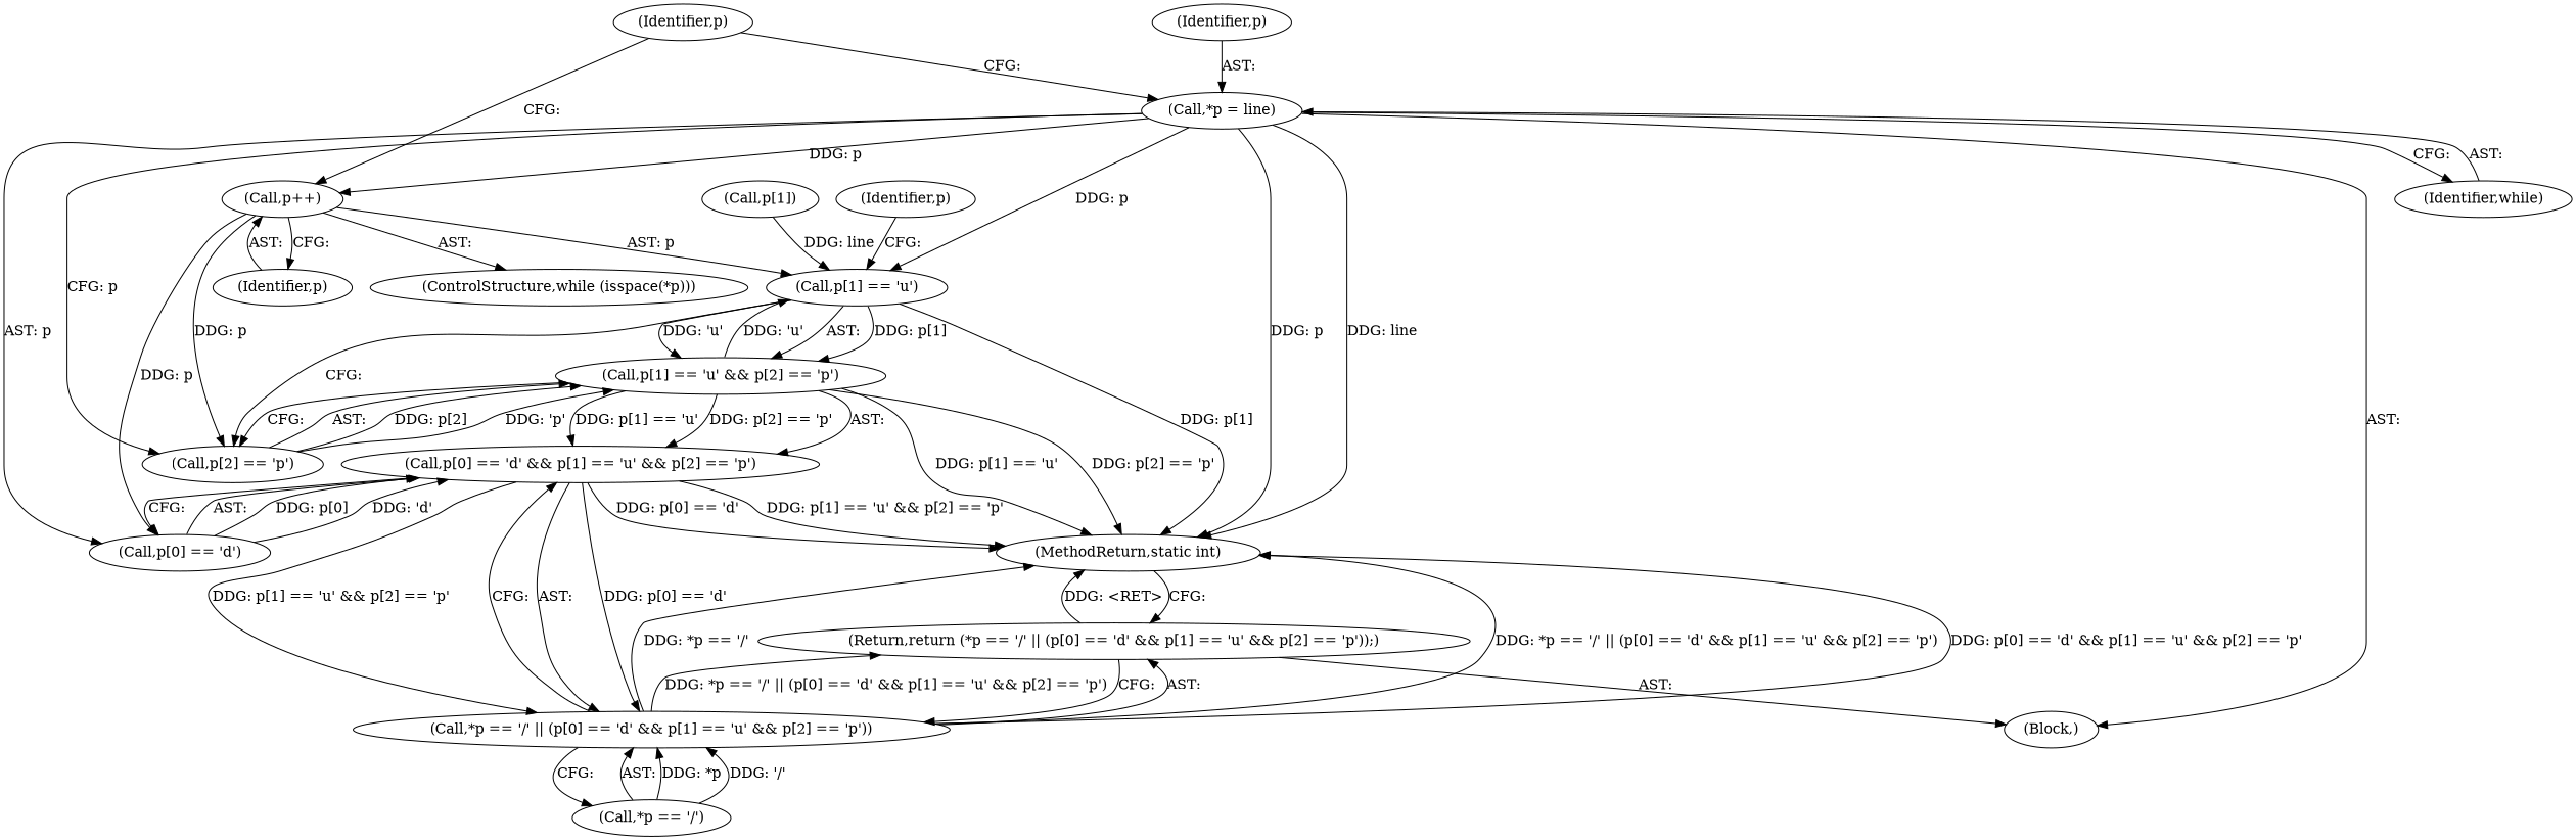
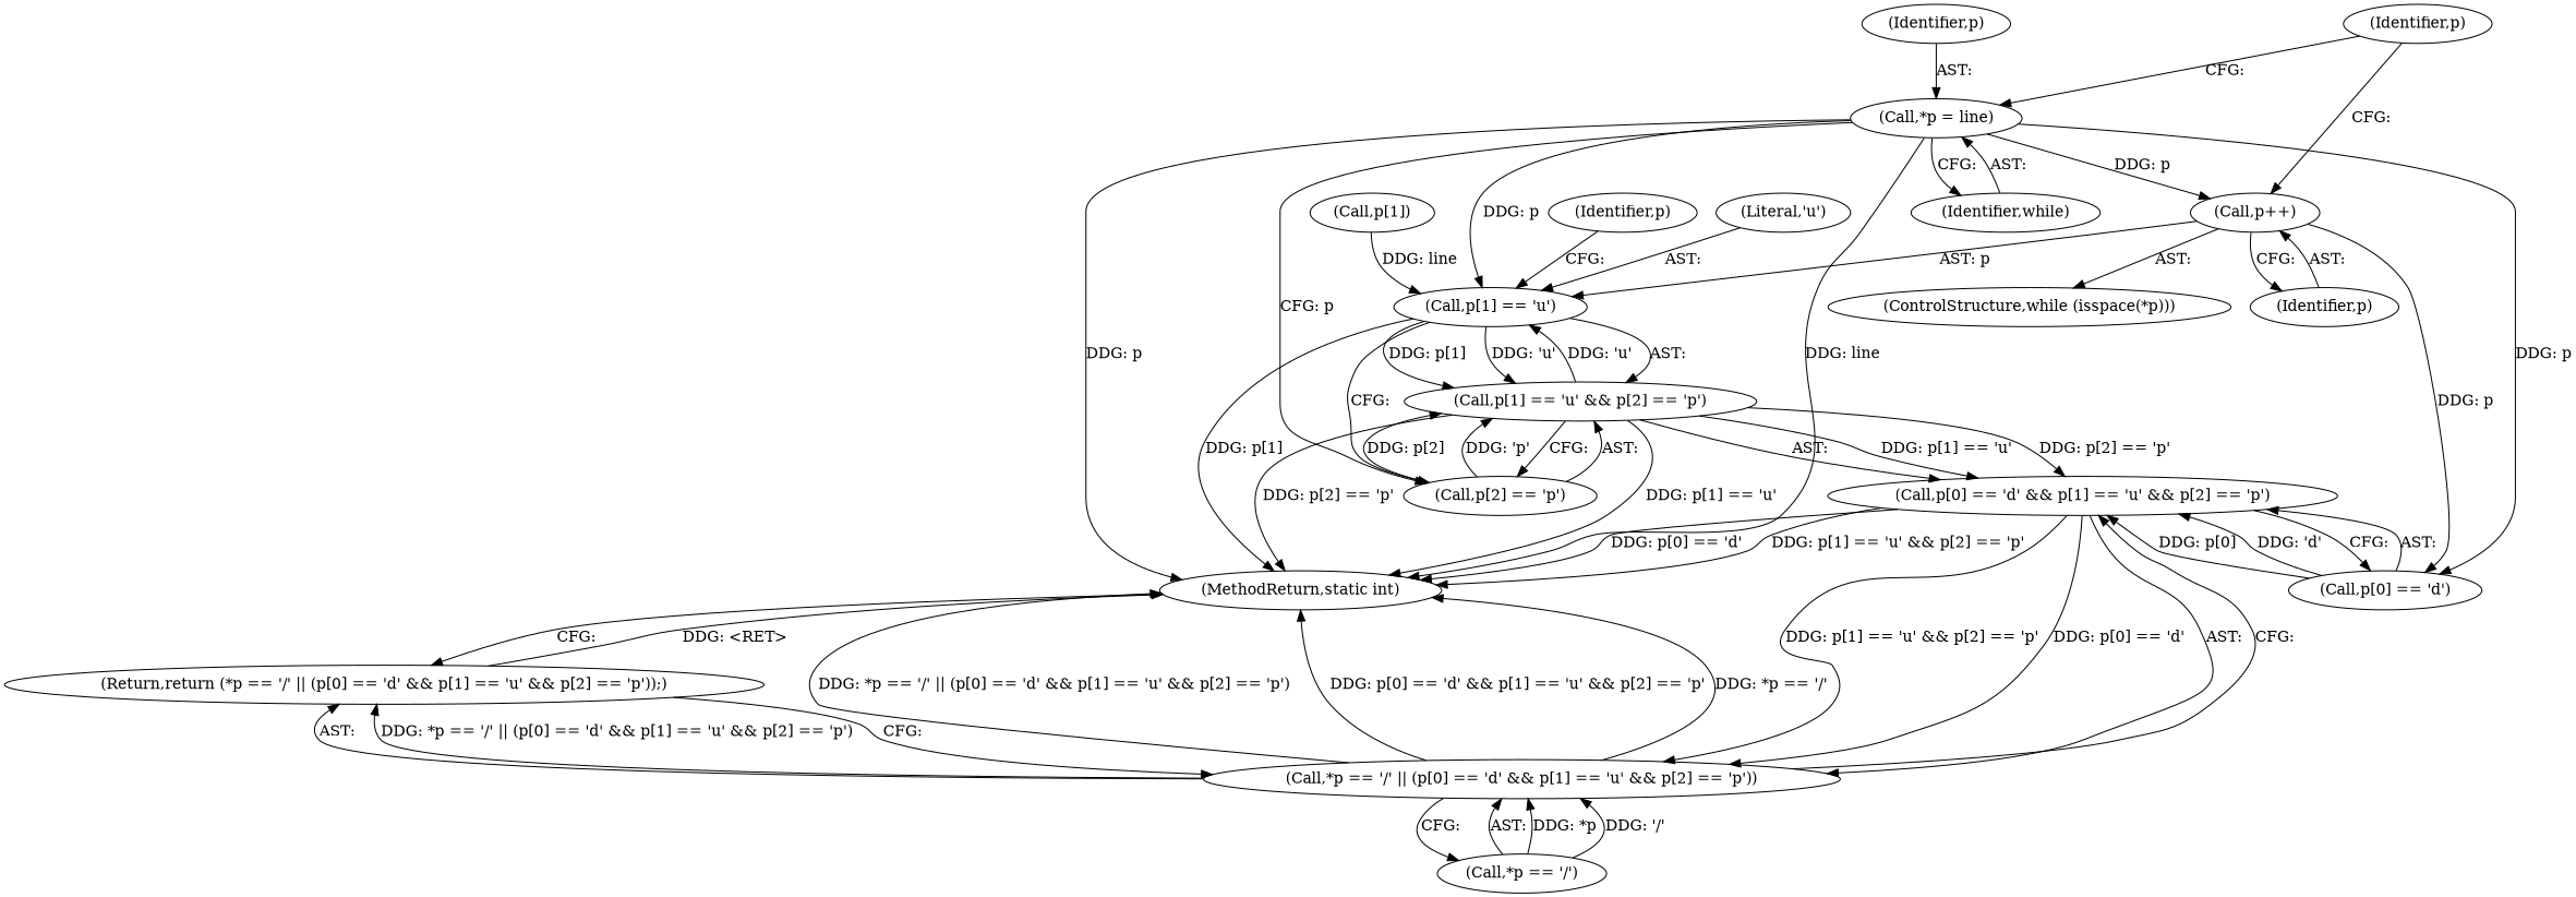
  digraph {
    n1 [label="(Call,p[1] == 'u')"]
    n2 [label="(Call,p[1] == 'u' && p[2] == 'p')"]
    n3 [label="(MethodReturn,static int)"]
    n4 [label="(Call,p[2] == 'p')"]
    n5 [label="(Call,p[0] == 'd' && p[1] == 'u' && p[2] == 'p')"]
+   n6 [label="(Literal,'u')"]
    n7 [label="(Return,return (*p == '/' || (p[0] == 'd' && p[1] == 'u' && p[2] == 'p'));)"]
    n8 [label="(Call,*p = line)"]
    n9 [label="(Call,p++)"]
-   n10 [label="(Block,)"]
    n11 [label="(Identifier,while)"]
    n12 [label="(Call,p[0] == 'd')"]
    n13 [label="(Identifier,p)"]
    n14 [label="(ControlStructure,while (isspace(*p)))"]
    n15 [label="(Call,*p == '/' || (p[0] == 'd' && p[1] == 'u' && p[2] == 'p'))"]
    n16 [label="(Call,*p == '/')"]
    n17 [label="(Call,p[1])"]
    n18 [label="(Identifier,p)"]
    n19 [label="(Identifier,p)"]
    n20 [label="(Identifier,p)"]
    n1 -> n2 [label="AST: "]
    n1 -> n2 [label="DDG: p[1]"]
    n1 -> n2 [label="DDG: 'u'"]
    n1 -> n3 [label="DDG: p[1]"]
    n1 -> n4 [label="CFG: "]
    n2 -> n1 [label="DDG: 'u'"]
    n2 -> n3 [label="DDG: p[1] == 'u'"]
    n2 -> n3 [label="DDG: p[2] == 'p'"]
    n2 -> n4 [label="CFG: "]
    n2 -> n5 [label="AST: "]
    n2 -> n5 [label="DDG: p[1] == 'u'"]
    n2 -> n5 [label="DDG: p[2] == 'p'"]
    n3 -> n7 [label="CFG: "]
    n4 -> n2 [label="AST: "]
    n4 -> n2 [label="DDG: p[2]"]
    n4 -> n2 [label="DDG: 'p'"]
    n5 -> n3 [label="DDG: p[1] == 'u' && p[2] == 'p'"]
    n5 -> n3 [label="DDG: p[0] == 'd'"]
    n5 -> n12 [label="CFG: "]
    n5 -> n15 [label="AST: "]
    n5 -> n15 [label="DDG: p[0] == 'd'"]
    n5 -> n15 [label="DDG: p[1] == 'u' && p[2] == 'p'"]
+   n6 -> n1 [label="AST: "]
    n7 -> n3 [label="DDG: <RET>"]
-   n7 -> n10 [label="AST: "]
    n7 -> n15 [label="CFG: "]
    n8 -> n1 [label="DDG: p"]
    n8 -> n3 [label="DDG: p"]
    n8 -> n3 [label="DDG: line"]
    n8 -> n4 [label="CFG: p"]
    n8 -> n9 [label="DDG: p"]
-   n8 -> n10 [label="AST: "]
    n8 -> n11 [label="CFG: "]
-   n8 -> n12 [label="AST: p"]
+   n8 -> n12 [label="DDG: p"]
    n9 -> n1 [label="AST: p"]
-   n9 -> n4 [label="DDG: p"]
    n9 -> n12 [label="DDG: p"]
    n9 -> n13 [label="CFG: "]
    n9 -> n14 [label="AST: "]
    n11 -> n8 [label="AST: "]
    n12 -> n5 [label="AST: "]
    n12 -> n5 [label="DDG: p[0]"]
    n12 -> n5 [label="DDG: 'd'"]
    n13 -> n9 [label="AST: "]
    n15 -> n3 [label="DDG: *p == '/' || (p[0] == 'd' && p[1] == 'u' && p[2] == 'p')"]
    n15 -> n3 [label="DDG: p[0] == 'd' && p[1] == 'u' && p[2] == 'p'"]
    n15 -> n3 [label="DDG: *p == '/'"]
    n15 -> n5 [label="CFG: "]
    n15 -> n7 [label="AST: "]
    n15 -> n7 [label="DDG: *p == '/' || (p[0] == 'd' && p[1] == 'u' && p[2] == 'p')"]
    n15 -> n16 [label="CFG: "]
    n16 -> n15 [label="AST: "]
    n16 -> n15 [label="DDG: *p"]
    n16 -> n15 [label="DDG: '/'"]
    n17 -> n1 [label="DDG: line"]
    n18 -> n8 [label="AST: "]
    n19 -> n8 [label="CFG: "]
    n19 -> n9 [label="CFG: "]
    n20 -> n1 [label="CFG: "]
  }
